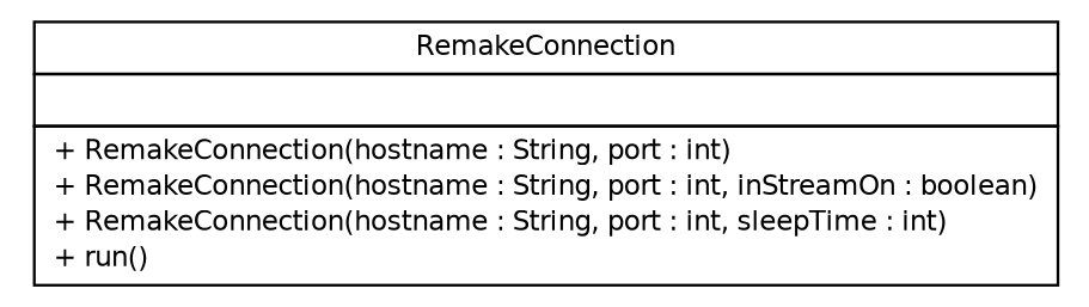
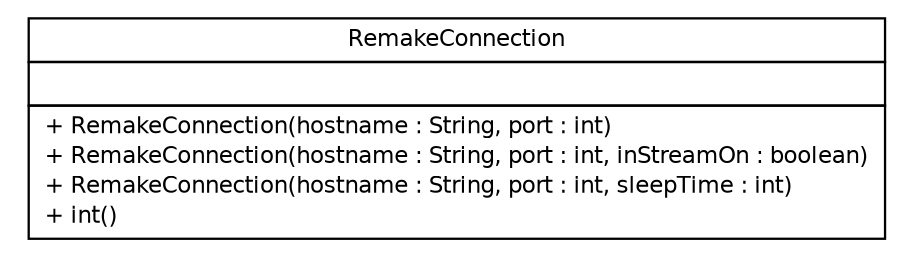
  digraph {
    nodesep=0.25
    ranksep=0.5
-   n1 [fontcolor=black fontname=Helvetica fontsize=10.0 label=<<table title="sorcer.util.dbac.RemakeConnection" border="0" cellborder="1" cellspacing="0" cellpadding="2" port="p" href="./RemakeConnection.html"> 		<tr><td><table border="0" cellspacing="0" cellpadding="1"> <tr><td align="center" balign="center"> RemakeConnection </td></tr> 		</table></td></tr> 		<tr><td><table border="0" cellspacing="0" cellpadding="1"> <tr><td align="left" balign="left">  </td></tr> 		</table></td></tr> 		<tr><td><table border="0" cellspacing="0" cellpadding="1"> <tr><td align="left" balign="left"> + RemakeConnection(hostname : String, port : int) </td></tr> <tr><td align="left" balign="left"> + RemakeConnection(hostname : String, port : int, inStreamOn : boolean) </td></tr> <tr><td align="left" balign="left"> + RemakeConnection(hostname : String, port : int, sleepTime : int) </td></tr> <tr><td align="left" balign="left"> + run() </td></tr> 		</table></td></tr> 		</table>> shape=plaintext]
+   n1 [fontcolor=black fontname=Helvetica fontsize=10.0 label=<<table title="sorcer.util.dbac.RemakeConnection" border="0" cellborder="1" cellspacing="0" cellpadding="2" port="p" href="./RemakeConnection.html"> 		<tr><td><table border="0" cellspacing="0" cellpadding="1"> <tr><td align="center" balign="center"> RemakeConnection </td></tr> 		</table></td></tr> 		<tr><td><table border="0" cellspacing="0" cellpadding="1"> <tr><td align="left" balign="left">  </td></tr> 		</table></td></tr> 		<tr><td><table border="0" cellspacing="0" cellpadding="1"> <tr><td align="left" balign="left"> + RemakeConnection(hostname : String, port : int) </td></tr> <tr><td align="left" balign="left"> + RemakeConnection(hostname : String, port : int, inStreamOn : boolean) </td></tr> <tr><td align="left" balign="left"> + RemakeConnection(hostname : String, port : int, sleepTime : int) </td></tr> <tr><td align="left" balign="left"> + int() </td></tr> 		</table></td></tr> 		</table>> shape=plaintext]
  }
